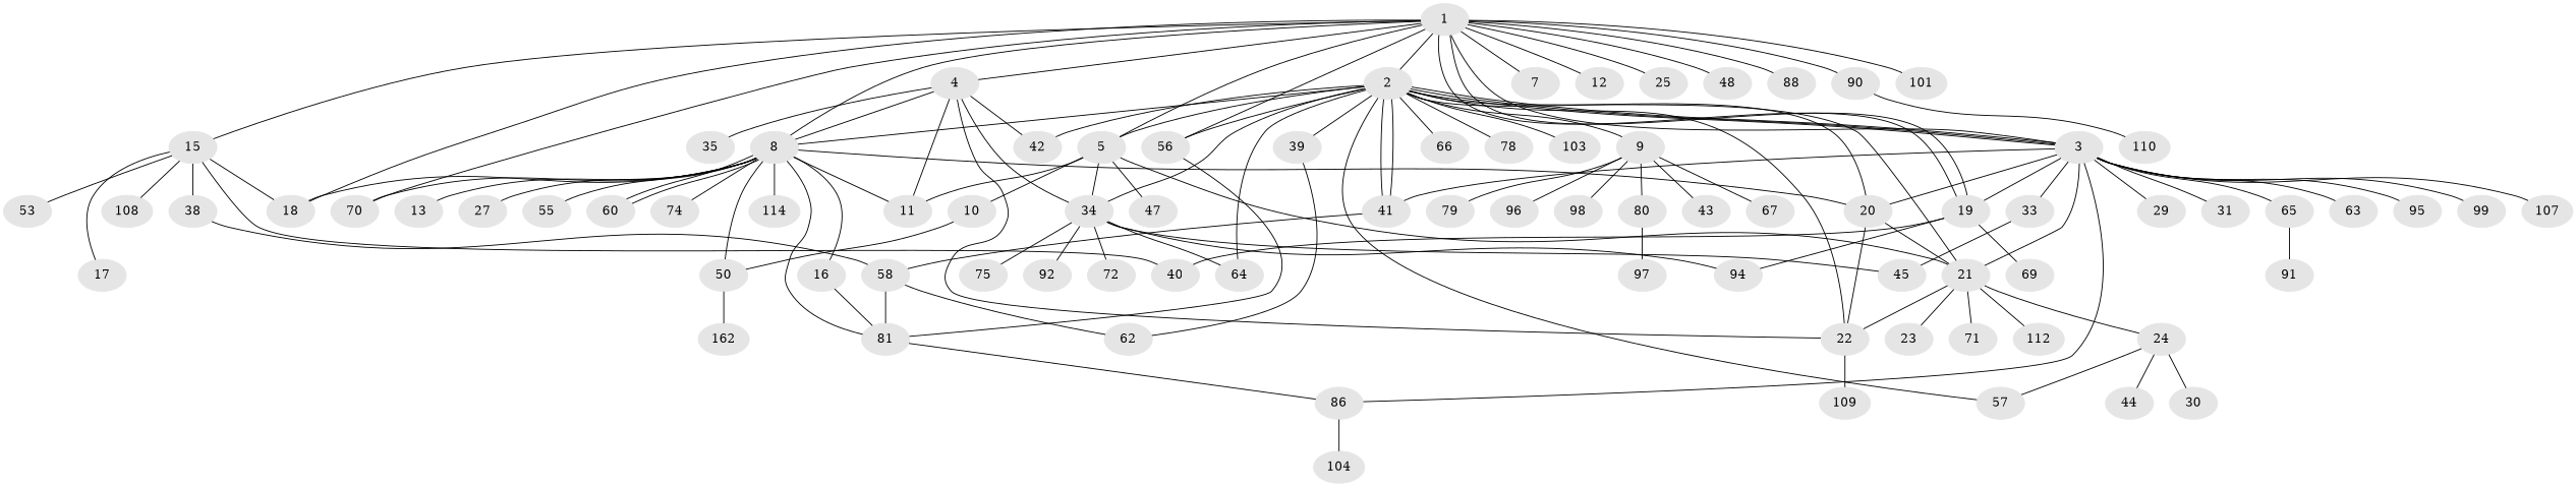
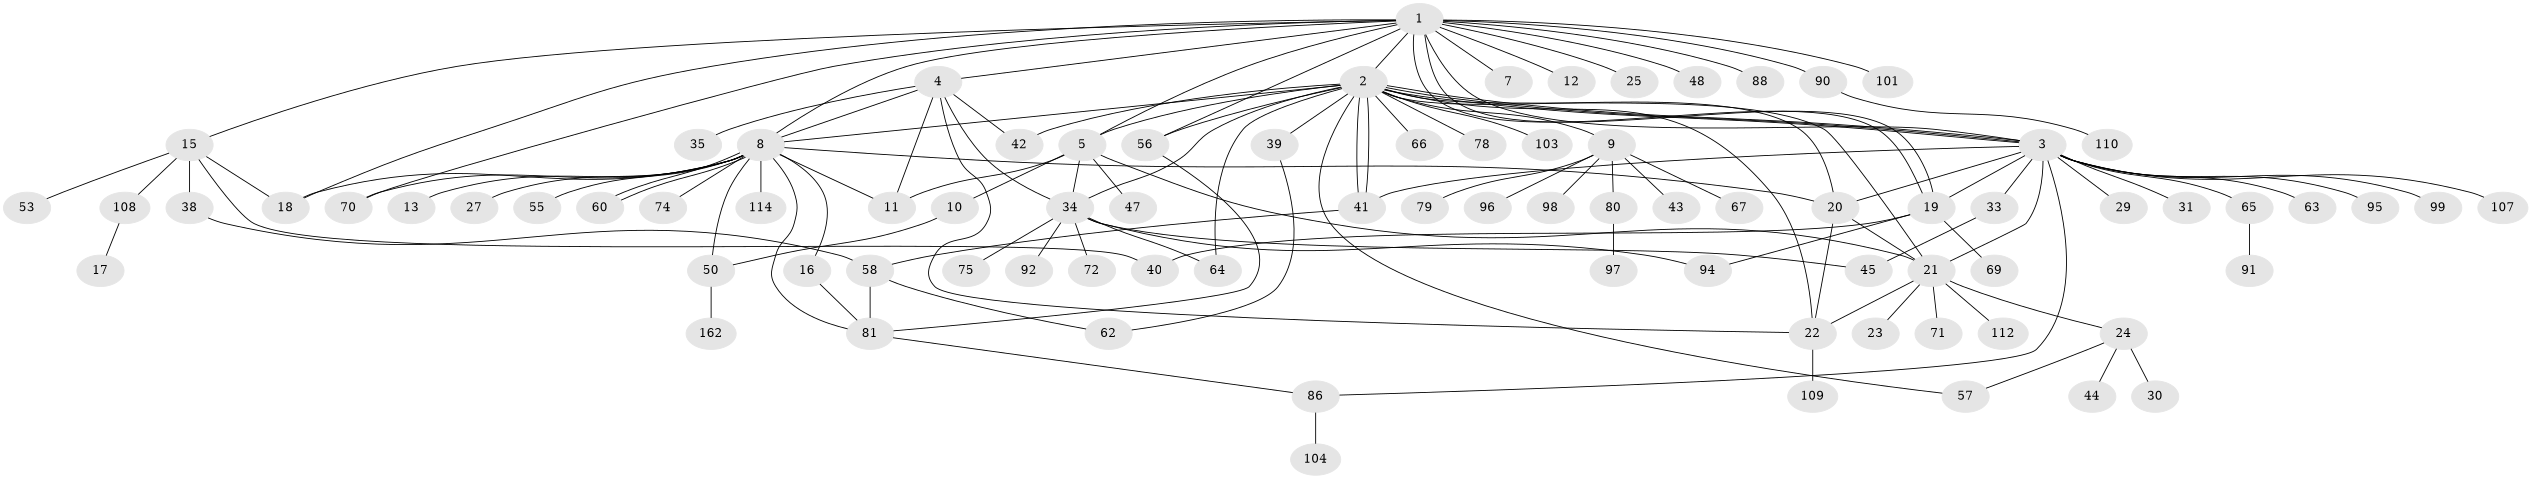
  graph {
    node [color=gray90 style=filled]
    1 [super="+28"]
    2 [super="+89"]
    3 [super="+6"]
    4 [super="+77"]
    5 [super="+106"]
    7
    8 [super="+14"]
    12 [super="+37"]
    15 [super="+32"]
    18
    19 [super="+46"]
    25
    48 [super="+54"]
    56 [super="+111"]
    70
    88
    90 [super="+116"]
    101
    9 [super="+59"]
    20 [super="+83"]
    21 [super="+52"]
    22
    34 [super="+61"]
    39 [super="+115"]
    41 [super="+49"]
    42
    57 [super="+87"]
    64 [super="+117"]
    66 [super="+82"]
    78
    103
    29
    31
    33 [super="+93"]
    63
    65 [super="+73"]
    86
    95
    99
    107
    11 [super="+84"]
    35
    10 [super="+100"]
    47
    13
    16
    27
    50 [super="+51"]
    55
    60
    74
    81 [super="+85"]
    114
    17
    38
    40 [super="+68"]
    53
    108
    69
    94
    110
    43
    67
    79 [super="+113"]
    80
    96
    98
    23 [super="+26"]
    24 [super="+36"]
    71
    112
    109
    45
    72
    75
    92
    62
    58 [super="+105"]
    91
    104
    n81 [label=162]
    97
    30
    44 [super="+76"]
    1 -- 2
    1 -- 3
    1 -- 4
    1 -- 5
    1 -- 7
    1 -- 8
    1 -- 12
    1 -- 15
    1 -- 18
    1 -- 19
    1 -- 19
    1 -- 25
    1 -- 48
    1 -- 56 [weight=2]
    1 -- 70
    1 -- 88
    1 -- 90
    1 -- 101
    2 -- 3 [weight=2]
    2 -- 3
    2 -- 3
    2 -- 5
    2 -- 8 [weight=2]
    2 -- 56
    2 -- 9
    2 -- 20
    2 -- 21
    2 -- 22
    2 -- 34
    2 -- 39
    2 -- 41
    2 -- 41
    2 -- 42
    2 -- 57
    2 -- 64
    2 -- 66
    2 -- 78
    2 -- 103
    3 -- 19
    3 -- 20
    3 -- 21 [weight=3]
    3 -- 41
    3 -- 29
    3 -- 31
    3 -- 33
    3 -- 63
    3 -- 65
    3 -- 86
    3 -- 95
    3 -- 99
    3 -- 107
    4 -- 8
    4 -- 22
    4 -- 34
    4 -- 42
    4 -- 11
    4 -- 35
    5 -- 21
    5 -- 34
    5 -- 11
    5 -- 10
    5 -- 47
    8 -- 18
    8 -- 70
    8 -- 20
    8 -- 11
    8 -- 13
    8 -- 16
    8 -- 27
    8 -- 50
    8 -- 55
    8 -- 60
    8 -- 60
    8 -- 74
    8 -- 81
    8 -- 114
    15 -- 18
-   15 -- 17
+   108 -- 17
    15 -- 38
    15 -- 40
    15 -- 53
    15 -- 108
    19 -- 40
    19 -- 69
    19 -- 94
    56 -- 81
    90 -- 110
    9 -- 43
    9 -- 67
    9 -- 79
    9 -- 80
    9 -- 96
    9 -- 98
    20 -- 21
    20 -- 22
    21 -- 22 [weight=2]
    21 -- 23
    21 -- 24
    21 -- 71
    21 -- 112
    22 -- 109
    34 -- 64
    34 -- 94
    34 -- 45
    34 -- 72
    34 -- 75
    34 -- 92
    39 -- 62
    41 -- 58
    33 -- 45
    65 -- 91
    86 -- 104
    10 -- 50
    16 -- 81
    50 -- n81
    81 -- 86
    38 -- 58
    80 -- 97
    24 -- 57
    24 -- 30
    24 -- 44
    58 -- 81
    58 -- 62
  }
